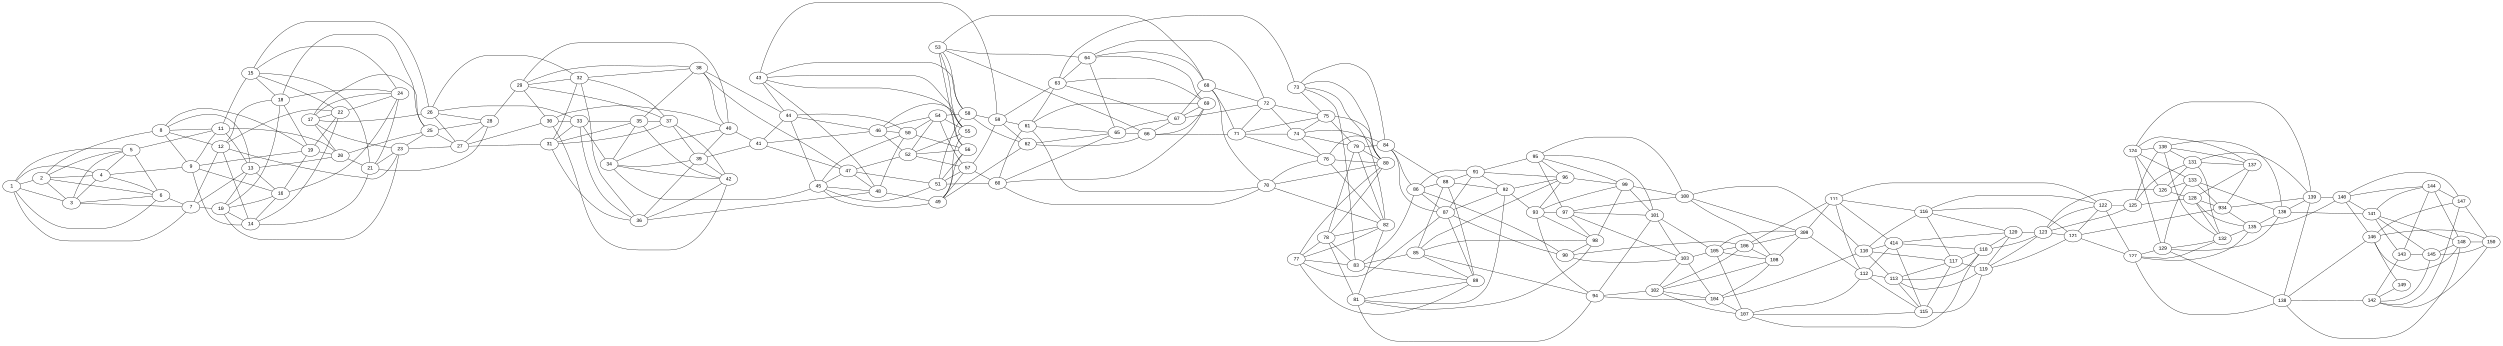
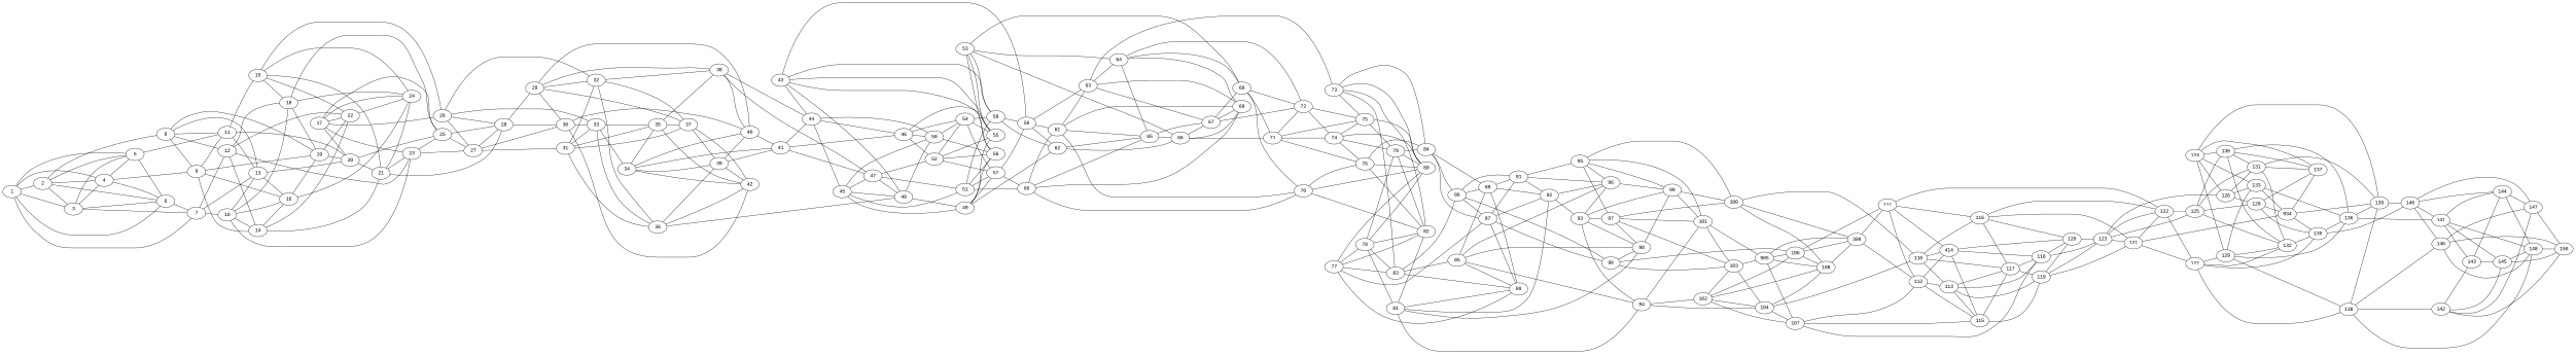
  graph {
    fontname="Liberation Mono"
    rankdir=LR
    node [fontname="Liberation Mono"]
    edge [fontname="Liberation Mono"]
    1
    2
    3
    4
    5
    6
    7
    8
    9
    11
    10
    12
    13
    19
    14
    16
    15
    20
    18
    23
    22
    21
    24
    25
    27
    26
    28
    32
    33
    17
    30
    29
    31
    37
    38
    36
    35
    34
    40
    42
    39
    44
    47
    41
    48
    46
    50
    49
    45
    51
    52
    55
    54
    56
    43
    58
    59
    62
    61
    63
    57
    60
    66
    65
    69
    70
    53
    64
    68
    72
    67
    71
    73
    76
    80
    82
    75
    83
    84
    74
    79
    89
    85
    86
    87
    88
    77
    78
    81
    92
    90
    91
    94
    98
    96
    93
    101
    102
    104
    99
    103
    106
    95
-   105
+   105 [label=905]
    108
    n106 [label=309]
    111
    97
    100
    107
    110
    112
    113
    n114 [label=414]
    116
    117
    115
    118
    122
    119
    120
    123
    121
    127
    125
    n126 [label=934]
    126
    129
    132
    135
    138
    137
    139
    128
    130
    131
    133
    136
    124
    140
    142
    146
    148
    141
    144
    147
    143
    145
-   149
    150
    1 -- 2
    1 -- 3
    1 -- 4
    1 -- 5
    1 -- 6
    1 -- 7
    2 -- 3
    2 -- 4
    2 -- 5
    2 -- 6
    2 -- 8
    3 -- 4
    3 -- 5
    3 -- 6
    3 -- 7
    4 -- 5
    4 -- 6
    4 -- 9
    5 -- 6
    5 -- 11
    6 -- 7
    7 -- 10
    7 -- 12
    7 -- 13
    8 -- 9
    8 -- 11
    8 -- 12
    8 -- 13
    8 -- 19
    9 -- 11
    9 -- 19
    9 -- 14
    9 -- 16
    11 -- 13
    11 -- 15
    11 -- 20
    10 -- 13
    10 -- 14
    10 -- 16
    10 -- 18
    10 -- 23
    12 -- 14
    12 -- 18
    12 -- 23
    12 -- 22
    13 -- 16
    13 -- 20
    19 -- 20
    19 -- 22
    14 -- 16
    14 -- 22
    14 -- 21
    16 -- 19
    16 -- 24
    15 -- 18
    15 -- 22
    15 -- 21
    15 -- 24
    15 -- 26
    20 -- 21
    20 -- 25
    18 -- 19
    18 -- 24
    18 -- 25
    23 -- 25
    23 -- 27
    22 -- 24
    21 -- 23
    21 -- 24
    21 -- 28
    25 -- 27
    25 -- 28
    27 -- 28
    27 -- 30
    27 -- 31
    26 -- 27
    26 -- 28
    26 -- 32
    26 -- 33
+   28 -- 30
    28 -- 29
    32 -- 37
    32 -- 38
    32 -- 36
    33 -- 36
    33 -- 35
    33 -- 34
    17 -- 20
    17 -- 23
    17 -- 22
    17 -- 24
    17 -- 25
    17 -- 26
    30 -- 33
    30 -- 40
    30 -- 42
    29 -- 32
    29 -- 30
    29 -- 37
    29 -- 38
    29 -- 40
    31 -- 32
    31 -- 33
    31 -- 37
    31 -- 36
    31 -- 35
    37 -- 42
    37 -- 39
    38 -- 40
    38 -- 44
    38 -- 47
    36 -- 42
    36 -- 39
    36 -- 48
    35 -- 37
    35 -- 38
    35 -- 42
    34 -- 35
    34 -- 40
    34 -- 42
    34 -- 39
-   34 -- 45
+   34 -- 41
    40 -- 41
    39 -- 40
    39 -- 42
    39 -- 41
    44 -- 46
    44 -- 50
    44 -- 45
    47 -- 48
    47 -- 51
    47 -- 52
    41 -- 44
    41 -- 47
    41 -- 46
    48 -- 50
    48 -- 49
    46 -- 50
    46 -- 52
    46 -- 55
    46 -- 54
    50 -- 54
    50 -- 56
    49 -- 55
    49 -- 56
    49 -- 62
    49 -- 57
    45 -- 47
    45 -- 48
    45 -- 50
    45 -- 49
    45 -- 51
    51 -- 56
    51 -- 58
    51 -- 57
    51 -- 60
    52 -- 55
    52 -- 54
    52 -- 56
    52 -- 57
    54 -- 55
    54 -- 58
    54 -- 57
    43 -- 44
    43 -- 48
    43 -- 55
    43 -- 56
    43 -- 58
    43 -- 59
    58 -- 59
    58 -- 62
    59 -- 62
    59 -- 61
    59 -- 63
    62 -- 66
    62 -- 65
    61 -- 63
    61 -- 65
    61 -- 69
    61 -- 70
    63 -- 69
    63 -- 64
    63 -- 67
    63 -- 73
    57 -- 59
    57 -- 60
    60 -- 61
    60 -- 65
    60 -- 69
    60 -- 70
    66 -- 69
    66 -- 67
    66 -- 71
    65 -- 66
    65 -- 67
    70 -- 76
    70 -- 80
    70 -- 82
    53 -- 55
    53 -- 56
    53 -- 58
    53 -- 66
    53 -- 64
    53 -- 68
    64 -- 65
    64 -- 69
    64 -- 68
    64 -- 72
    68 -- 70
    68 -- 72
    68 -- 71
    72 -- 75
    72 -- 74
    67 -- 69
    67 -- 68
    67 -- 72
    71 -- 72
    71 -- 76
    71 -- 75
    71 -- 74
    73 -- 80
    73 -- 82
    73 -- 75
    73 -- 83
    73 -- 84
    76 -- 80
    76 -- 82
    76 -- 84
    75 -- 80
    75 -- 79
    83 -- 89
    83 -- 85
    83 -- 86
    84 -- 86
    84 -- 87
    84 -- 88
    74 -- 76
    74 -- 80
    74 -- 75
    74 -- 79
    79 -- 80
    79 -- 82
    79 -- 84
    85 -- 89
    85 -- 88
    85 -- 94
    85 -- 98
    85 -- 96
    86 -- 87
    86 -- 88
    86 -- 90
    86 -- 91
    87 -- 89
    87 -- 92
    87 -- 90
    87 -- 91
    88 -- 89
    88 -- 92
    88 -- 91
    77 -- 80
    77 -- 82
    77 -- 83
    77 -- 89
    77 -- 87
    77 -- 78
    78 -- 80
    78 -- 82
    78 -- 83
    78 -- 79
    78 -- 81
    81 -- 82
    81 -- 89
    81 -- 92
    81 -- 94
    81 -- 98
    92 -- 96
    92 -- 93
    90 -- 98
    90 -- 103
    90 -- 106
    91 -- 92
    91 -- 96
    91 -- 95
    94 -- 101
    94 -- 102
    94 -- 104
    98 -- 99
    96 -- 99
    93 -- 94
    93 -- 98
    93 -- 96
    93 -- 99
    93 -- 97
    101 -- 103
    101 -- 105
    102 -- 104
    102 -- 103
    102 -- 106
    102 -- 108
    102 -- 107
    104 -- 108
    104 -- 107
    104 -- 110
    99 -- 101
    99 -- 100
    103 -- 104
    103 -- 105
    106 -- 108
    106 -- n106
    106 -- 111
    95 -- 96
    95 -- 101
    95 -- 99
    95 -- 97
    95 -- 100
    105 -- 106
    105 -- 108
    105 -- n106
    105 -- 107
    108 -- n106
    n106 -- 111
    n106 -- 112
    111 -- 112
    111 -- n114
    111 -- 116
    111 -- 122
    97 -- 98
    97 -- 101
    97 -- 103
    97 -- 100
    100 -- 108
    100 -- n106
    100 -- 110
    107 -- 112
    107 -- 115
    107 -- 118
    110 -- 113
    110 -- n114
    110 -- 116
    110 -- 117
    112 -- 113
    112 -- n114
    112 -- 115
    113 -- 117
    113 -- 115
    113 -- 118
    113 -- 119
    n114 -- 115
    n114 -- 118
    n114 -- 120
    116 -- 117
    116 -- 122
    116 -- 120
    116 -- 121
    117 -- 118
    117 -- 119
    115 -- 117
    115 -- 119
    118 -- 120
    118 -- 123
    122 -- 123
    122 -- 127
    122 -- 125
    119 -- 120
    119 -- 123
    119 -- 121
    120 -- 123
    123 -- 121
    123 -- 125
    123 -- 126
    121 -- 122
    121 -- 127
    121 -- n126
    127 -- 129
    127 -- 132
    127 -- 135
    127 -- 138
    125 -- 128
    125 -- 130
    125 -- 131
    n126 -- 135
    n126 -- 137
    n126 -- 139
    126 -- 128
    126 -- 131
    126 -- 133
    129 -- 132
    129 -- 138
    129 -- 133
    129 -- 136
    132 -- 135
    135 -- 136
    135 -- 140
    138 -- 139
    138 -- 142
    138 -- 146
    138 -- 148
    139 -- 140
    128 -- n126
-   128 -- 132
+   125 -- 132
    128 -- 135
    128 -- 137
    130 -- 132
    130 -- 137
    130 -- 131
    130 -- 136
    131 -- 132
    131 -- 137
    131 -- 139
    133 -- n126
    133 -- 136
    136 -- 139
    136 -- 141
    124 -- 126
    124 -- 129
    124 -- 137
    124 -- 139
    124 -- 130
    124 -- 133
    140 -- 146
    140 -- 141
    140 -- 144
    140 -- 147
    142 -- 147
    142 -- 143
    142 -- 145
-   142 -- 149
    142 -- 150
    146 -- 148
    146 -- 147
-   146 -- 149
    146 -- 150
    148 -- 150
    141 -- 148
    141 -- 144
    141 -- 143
    141 -- 145
    144 -- 148
    144 -- 147
    147 -- 150
    143 -- 144
    143 -- 145
    145 -- 148
    145 -- 150
  }
